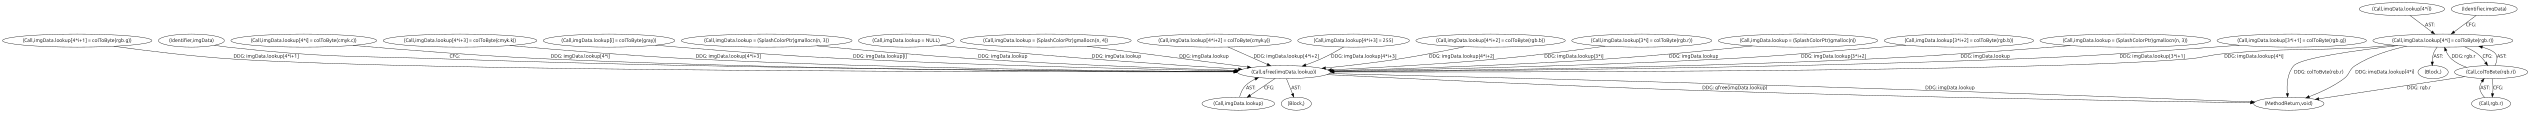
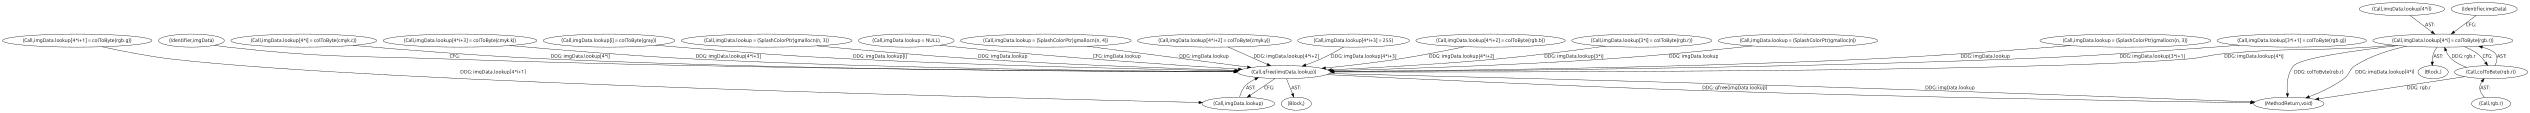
  digraph {
    fontname=Ubuntu
    node [fontname=Ubuntu]
    edge [fontname=Ubuntu]
    n1 [label="(Call,imgData.lookup[4*i] = colToByte(rgb.r))"]
    n2 [label="(Call,colToByte(rgb.r))"]
    n3 [label="(Call,gfree(imgData.lookup))"]
    n4 [label="(MethodReturn,void)"]
    n5 [label="(Block,)"]
    n6 [label="(Call,rgb.r)"]
    n7 [label="(Call,imgData.lookup)"]
    n8 [label="(Block,)"]
    n9 [label="(Identifier,imgData)"]
    n10 [label="(Call,imgData.lookup[4*i] = colToByte(cmyk.c))"]
    n11 [label="(Call,imgData.lookup[4*i])"]
    n12 [label="(Call,imgData.lookup[4*i+3] = colToByte(cmyk.k))"]
    n13 [label="(Call,imgData.lookup[i] = colToByte(gray))"]
    n14 [label="(Call,imgData.lookup = (SplashColorPtr)gmallocn(n, 3))"]
    n15 [label="(Call,imgData.lookup[4*i+1] = colToByte(rgb.g))"]
    n16 [label="(Call,imgData.lookup = NULL)"]
    n17 [label="(Call,imgData.lookup = (SplashColorPtr)gmallocn(n, 4))"]
    n18 [label="(Call,imgData.lookup[4*i+2] = colToByte(cmyk.y))"]
    n19 [label="(Call,imgData.lookup[4*i+3] = 255)"]
    n20 [label="(Call,imgData.lookup[4*i+2] = colToByte(rgb.b))"]
    n21 [label="(Call,imgData.lookup[3*i] = colToByte(rgb.r))"]
    n22 [label="(Call,imgData.lookup = (SplashColorPtr)gmalloc(n))"]
-   n23 [label="(Call,imgData.lookup[3*i+2] = colToByte(rgb.b))"]
    n24 [label="(Call,imgData.lookup = (SplashColorPtr)gmallocn(n, 3))"]
    n25 [label="(Call,imgData.lookup[3*i+1] = colToByte(rgb.g))"]
    n26 [label="(Identifier,imgData)"]
    n1 -> n2 [label="CFG: "]
    n1 -> n3 [label="DDG: imgData.lookup[4*i]"]
    n1 -> n4 [label="DDG: colToByte(rgb.r)"]
    n1 -> n4 [label="DDG: imgData.lookup[4*i]"]
    n1 -> n5 [label="AST: "]
    n2 -> n1 [label="AST: "]
    n2 -> n1 [label="DDG: rgb.r"]
    n2 -> n4 [label="DDG: rgb.r"]
-   n2 -> n6 [label="CFG: "]
    n3 -> n4 [label="DDG: gfree(imgData.lookup)"]
    n3 -> n4 [label="DDG: imgData.lookup"]
    n3 -> n7 [label="CFG: "]
    n3 -> n8 [label="AST: "]
    n6 -> n2 [label="AST: "]
    n7 -> n3 [label="AST: "]
    n9 -> n3 [label="CFG: "]
    n10 -> n3 [label="DDG: imgData.lookup[4*i]"]
    n11 -> n1 [label="AST: "]
    n12 -> n3 [label="DDG: imgData.lookup[4*i+3]"]
    n13 -> n3 [label="DDG: imgData.lookup[i]"]
    n14 -> n3 [label="DDG: imgData.lookup"]
-   n15 -> n3 [label="DDG: imgData.lookup[4*i+1]"]
-   n16 -> n3 [label="DDG: imgData.lookup"]
+   n15 -> n7 [label="DDG: imgData.lookup[4*i+1]"]
+   n16 -> n3 [label="CFG: imgData.lookup"]
    n17 -> n3 [label="DDG: imgData.lookup"]
    n18 -> n3 [label="DDG: imgData.lookup[4*i+2]"]
    n19 -> n3 [label="DDG: imgData.lookup[4*i+3]"]
    n20 -> n3 [label="DDG: imgData.lookup[4*i+2]"]
    n21 -> n3 [label="DDG: imgData.lookup[3*i]"]
    n22 -> n3 [label="DDG: imgData.lookup"]
-   n23 -> n3 [label="DDG: imgData.lookup[3*i+2]"]
    n24 -> n3 [label="DDG: imgData.lookup"]
    n25 -> n3 [label="DDG: imgData.lookup[3*i+1]"]
    n26 -> n1 [label="CFG: "]
  }
